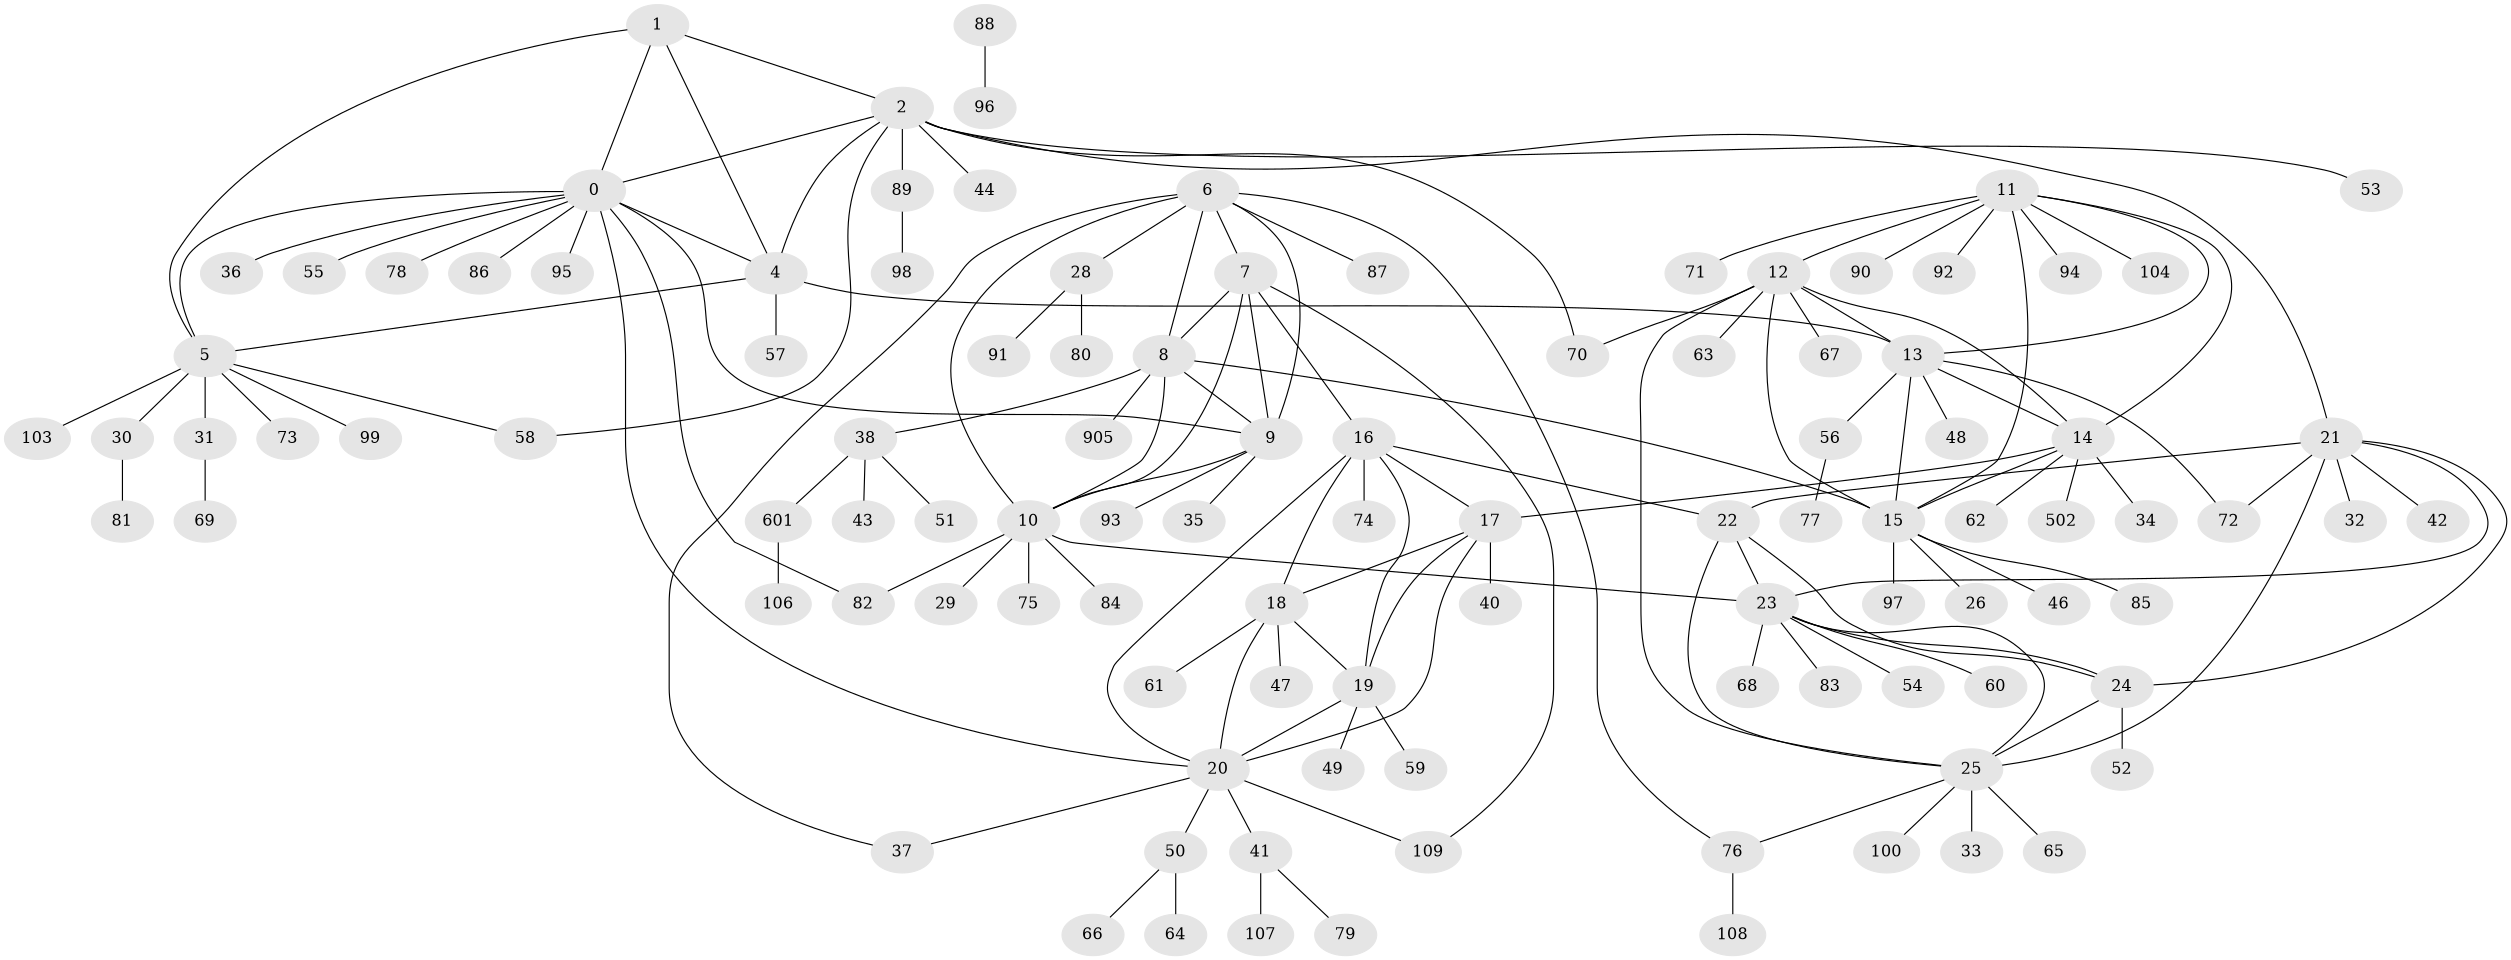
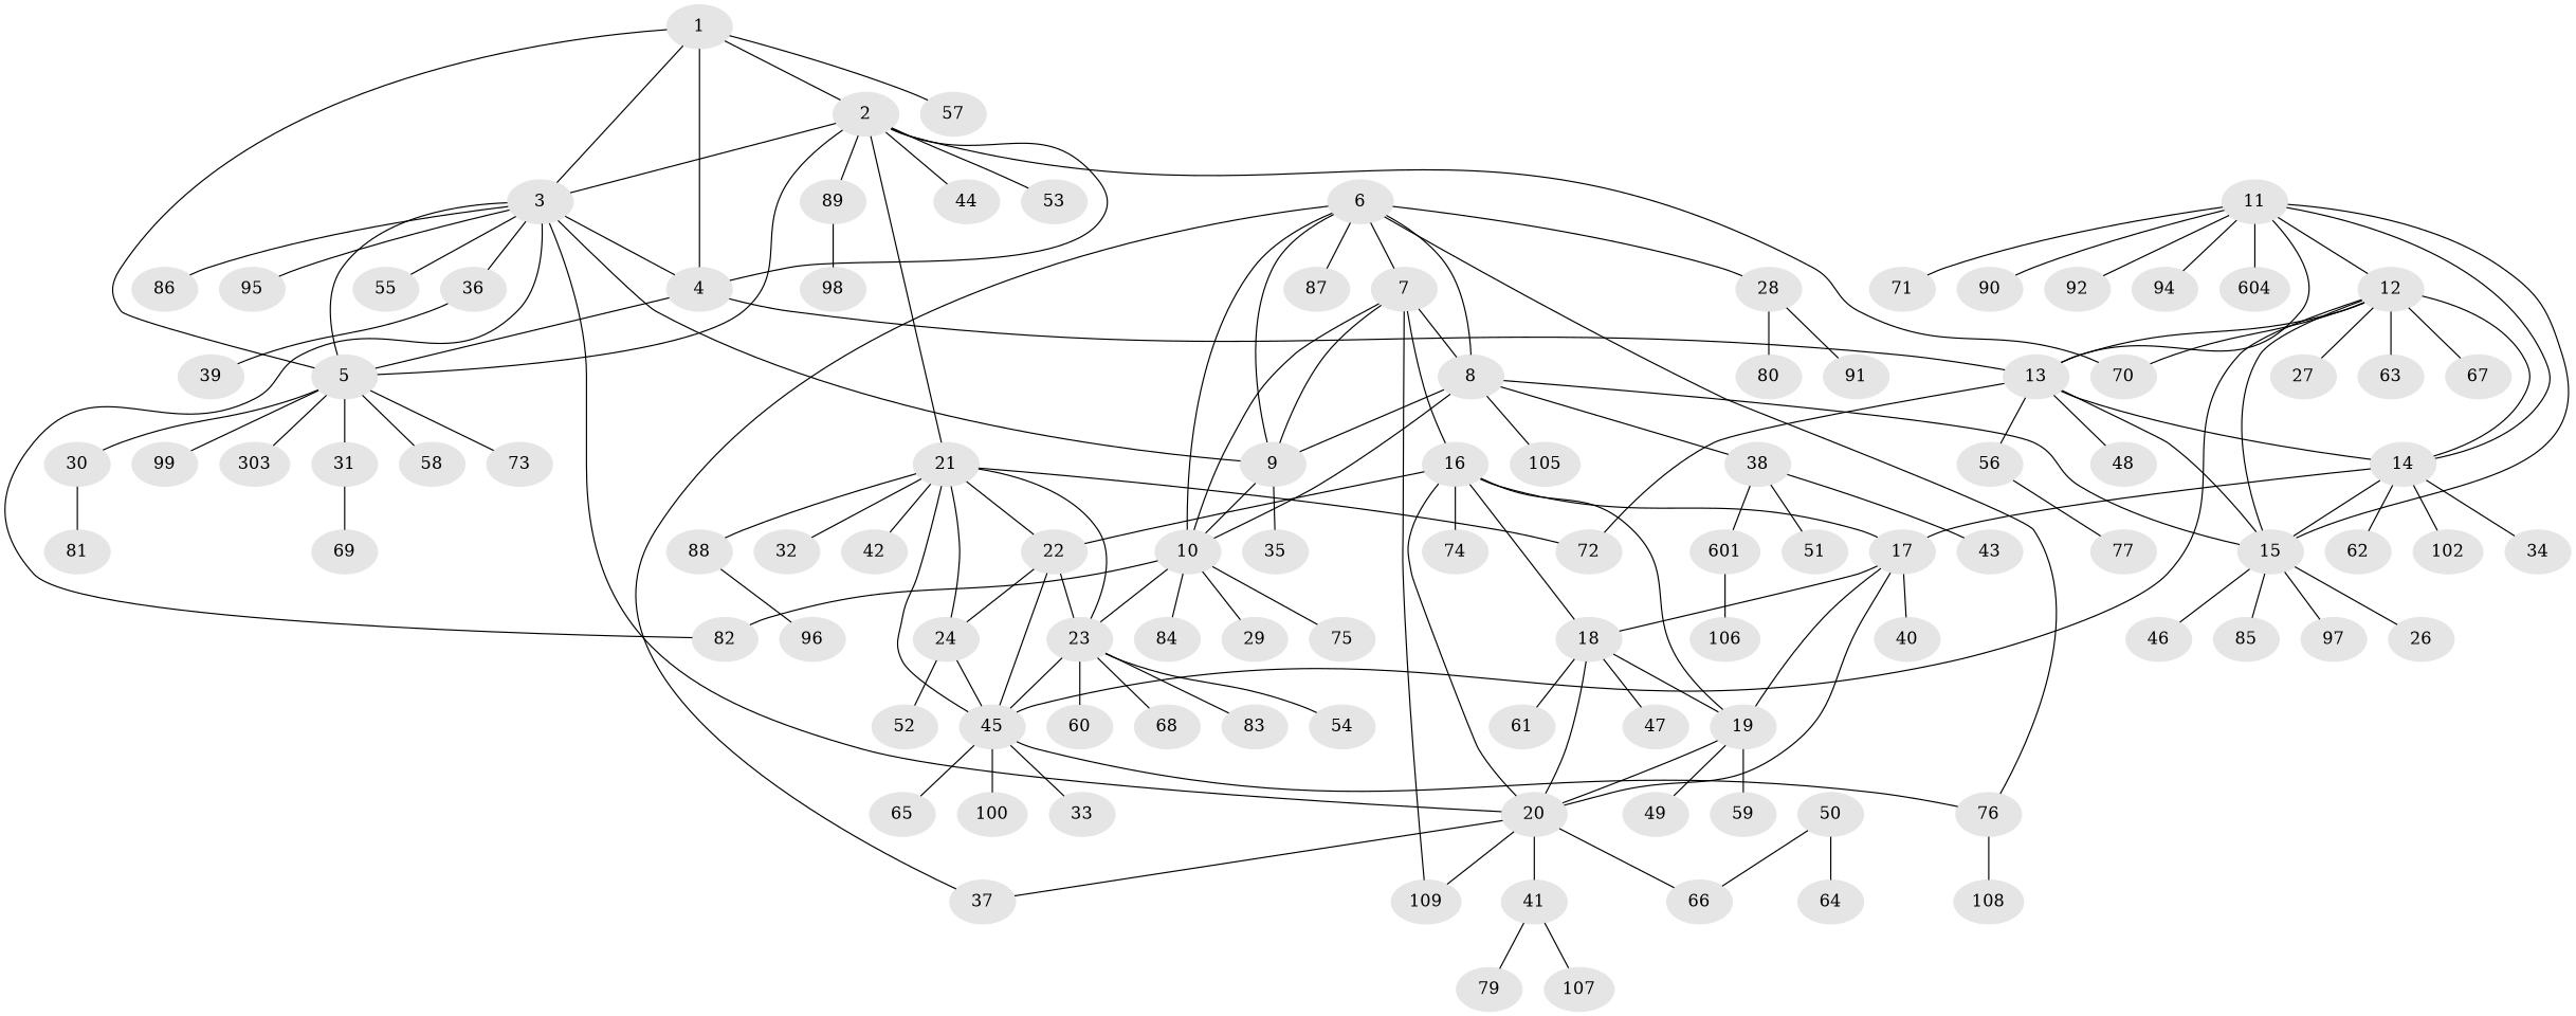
  graph {
    node [color=gray90 style=filled]
    1
    2
-   3 [label=0]
+   3
    4
    5
    57
    21
    44
    53
    70
    89
    9
    20
    36
    55
-   78
    82
    86
    95
    13
    30
    31
    58
    73
    99
-   103
+   103 [label=303]
    23
-   25
+   25 [label=45]
    72
    22
    24
    32
    42
    88
    98
    10
    35
-   93
    37
    109
    41
    50
+   39
    15
    14
    48
    56
    81
    69
    6
    7
    8
    28
    76
    87
    16
    38
-   105 [label=905]
+   105
    29
    75
    84
    80
    91
    108
    17
    18
    19
    74
    26
    46
    85
    97
    43
    51
    n75 [label=601]
    54
    60
    68
    83
    11
    12
    71
    90
    92
    94
-   104
+   104 [label=604]
+   27
    63
    67
    34
    62
-   102 [label=502]
+   102
    33
    65
    100
    77
    40
    47
    61
    49
    59
    79
    107
    64
    66
    52
    96
    106
    1 -- 2
    1 -- 3
    1 -- 4
    1 -- 5
-   4 -- 57
+   1 -- 57
    2 -- 3
    2 -- 4
-   2 -- 58
+   2 -- 5
    2 -- 21
    2 -- 44
    2 -- 53
    2 -- 70
    2 -- 89
    3 -- 4
    3 -- 5
    3 -- 9
    3 -- 20
    3 -- 36
    3 -- 55
-   3 -- 78
    3 -- 82
    3 -- 86
    3 -- 95
    4 -- 5
    4 -- 13
    5 -- 30
    5 -- 31
    5 -- 58
    5 -- 73
    5 -- 99
    5 -- 103
    21 -- 23
    21 -- 25
    21 -- 72
    21 -- 22
    21 -- 24
    21 -- 32
    21 -- 42
+   21 -- 88
    89 -- 98
    9 -- 10
    9 -- 35
-   9 -- 93
    20 -- 37
    20 -- 109
    20 -- 41
-   20 -- 50
+   20 -- 66
+   36 -- 39
    13 -- 72
    13 -- 15
    13 -- 14
    13 -- 48
    13 -- 56
    30 -- 81
    31 -- 69
    23 -- 25
-   23 -- 24
    23 -- 54
    23 -- 60
    23 -- 68
    23 -- 83
    25 -- 76
    25 -- 33
    25 -- 65
    25 -- 100
    22 -- 23
    22 -- 25
    22 -- 24
    24 -- 25
    24 -- 52
    88 -- 96
    10 -- 82
    10 -- 23
    10 -- 29
    10 -- 75
    10 -- 84
    41 -- 79
    41 -- 107
    50 -- 64
    50 -- 66
    15 -- 26
    15 -- 46
    15 -- 85
    15 -- 97
    14 -- 15
    14 -- 17
    14 -- 34
    14 -- 62
    14 -- 102
    56 -- 77
    6 -- 9
    6 -- 10
    6 -- 37
    6 -- 7
    6 -- 8
    6 -- 28
    6 -- 76
    6 -- 87
    7 -- 9
    7 -- 10
    7 -- 109
    7 -- 8
    7 -- 16
    8 -- 9
    8 -- 10
    8 -- 15
    8 -- 38
    8 -- 105
    28 -- 80
    28 -- 91
    76 -- 108
    16 -- 20
    16 -- 22
    16 -- 17
    16 -- 18
    16 -- 19
    16 -- 74
    38 -- 43
    38 -- 51
    38 -- n75
    17 -- 20
    17 -- 18
    17 -- 19
    17 -- 40
    18 -- 20
    18 -- 19
    18 -- 47
    18 -- 61
    19 -- 20
    19 -- 49
    19 -- 59
    n75 -- 106
    11 -- 13
    11 -- 15
    11 -- 14
    11 -- 12
    11 -- 71
    11 -- 90
    11 -- 92
    11 -- 94
    11 -- 104
    12 -- 70
    12 -- 13
    12 -- 25
    12 -- 15
    12 -- 14
+   12 -- 27
    12 -- 63
    12 -- 67
  }
